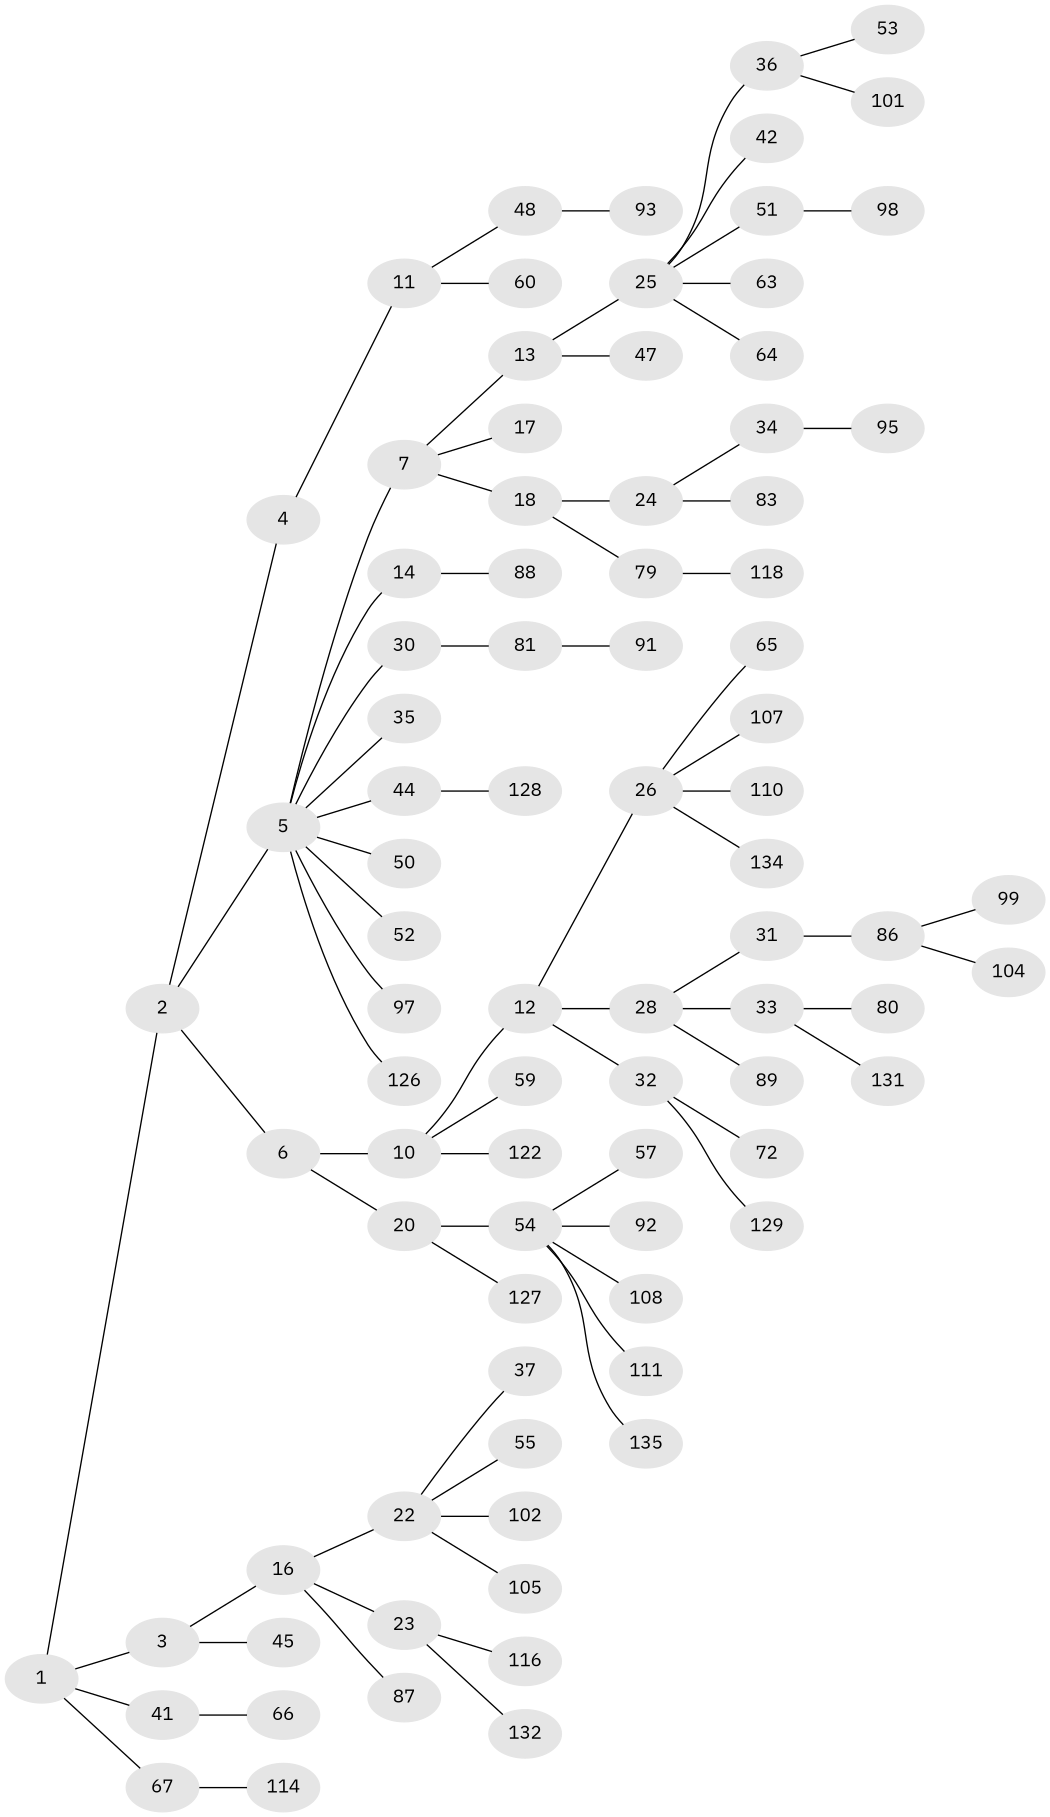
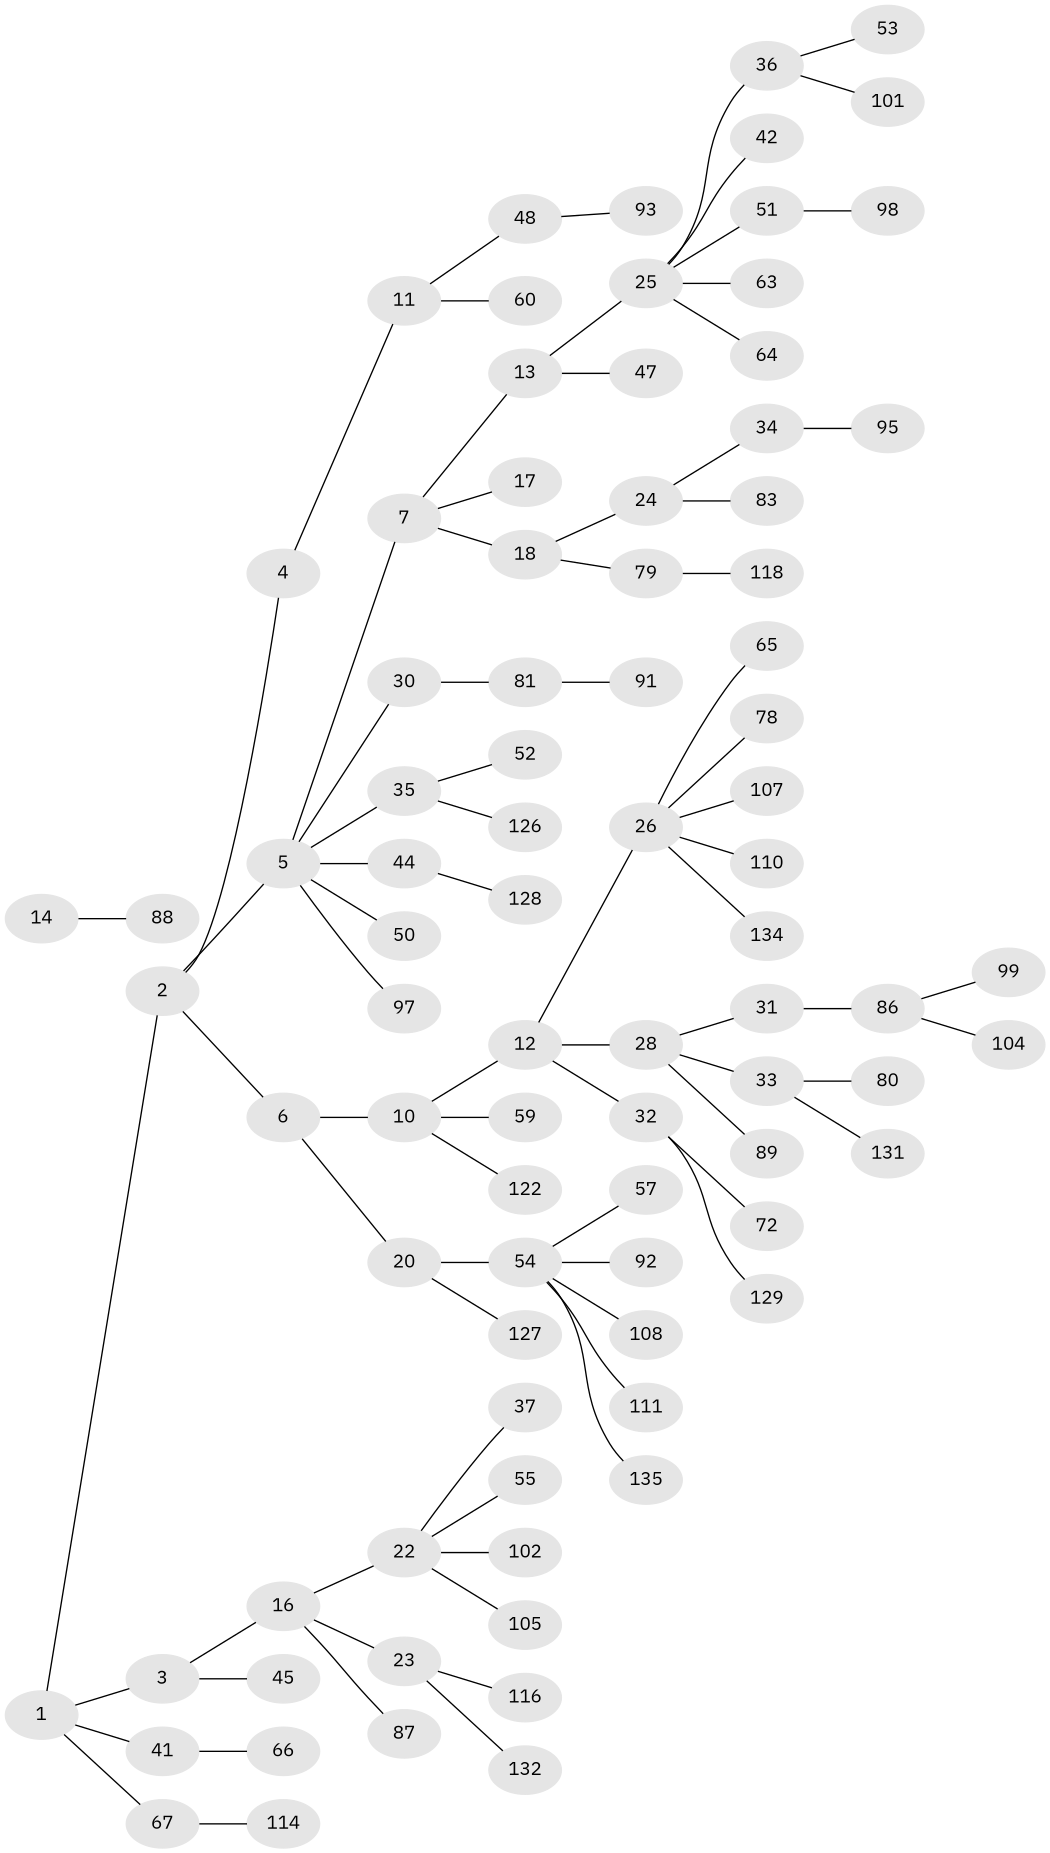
  graph {
    fontname="IBM Plex Sans"
    rankdir=LR
    node [color=gray90 fontname="IBM Plex Sans" style=filled]
    edge [fontname="IBM Plex Sans"]
    1 [super="+19"]
    2 [super="+15"]
    3 [super="+61"]
    41 [super="+56"]
    67 [super="+96"]
    4 [super="+75"]
    5 [super="+8"]
    6 [super="+9"]
    16 [super="+21"]
    45
    66 [super="+68"]
    114
    11 [super="+40"]
    7
    14 [super="+113"]
    30 [super="+49"]
    35 [super="+133"]
    44
    50 [super="+112"]
    52
    97
    126
    10 [super="+46"]
    20
    22 [super="+27"]
    23
    87 [super="+117"]
    48 [super="+74"]
    60 [super="+109"]
    13 [super="+39"]
    17 [super="+43"]
    18 [super="+94"]
    n33 [label=88]
    81
    128
    12
    59
    122
    54 [super="+85"]
    127 [super="+136"]
    25 [super="+29"]
    47
    24 [super="+38"]
    n44 [label=79 super="+71"]
    26 [super="+77"]
    28 [super="+69"]
    32 [super="+124"]
    93
    65
+   78 [super="+90"]
    107
    110
    134
    31 [super="+58"]
    33 [super="+121"]
    89
    72 [super="+103"]
    129
    36 [super="+62"]
    42 [super="+119"]
    51 [super="+82"]
    63 [super="+79"]
    64
    37
    55 [super="+120"]
    102
    105 [super="+125"]
    116
    132
    34 [super="+76"]
    83
    118
    57
    92
    108
    111
    135
    95 [super="+115"]
    53
    101 [super="+106"]
    98
    86 [super="+88"]
    80
    131
    91
    99 [super="+123"]
    104 [super="+130"]
    1 -- 2
    1 -- 3
    1 -- 41
    1 -- 67
    2 -- 4
    2 -- 5
    2 -- 6
    3 -- 16
    3 -- 45
    41 -- 66
    67 -- 114
    4 -- 11
    5 -- 7
-   5 -- 14
    5 -- 30
    5 -- 35
    5 -- 44
    5 -- 50
-   5 -- 52
+   35 -- 52
    5 -- 97
-   5 -- 126
+   35 -- 126
    6 -- 10
    6 -- 20
    16 -- 22
    16 -- 23
    16 -- 87
    11 -- 48
    11 -- 60
    7 -- 13
    7 -- 17
    7 -- 18
    14 -- n33
    30 -- 81
    44 -- 128
    10 -- 12
    10 -- 59
    10 -- 122
    20 -- 54
    20 -- 127
    22 -- 37
    22 -- 55
    22 -- 102
    22 -- 105
    23 -- 116
    23 -- 132
    48 -- 93
    13 -- 25
    13 -- 47
    18 -- 24
    18 -- n44
    81 -- 91
    12 -- 26
    12 -- 28
    12 -- 32
    54 -- 57
    54 -- 92
    54 -- 108
    54 -- 111
    54 -- 135
    25 -- 36
    25 -- 42
    25 -- 51
    25 -- 63
    25 -- 64
    24 -- 34
    24 -- 83
    n44 -- 118
    26 -- 65
+   26 -- 78
    26 -- 107
    26 -- 110
    26 -- 134
    28 -- 31
    28 -- 33
    28 -- 89
    32 -- 72
    32 -- 129
    31 -- 86
    33 -- 80
    33 -- 131
    36 -- 53
    36 -- 101
    51 -- 98
    34 -- 95
    86 -- 99
    86 -- 104
  }
